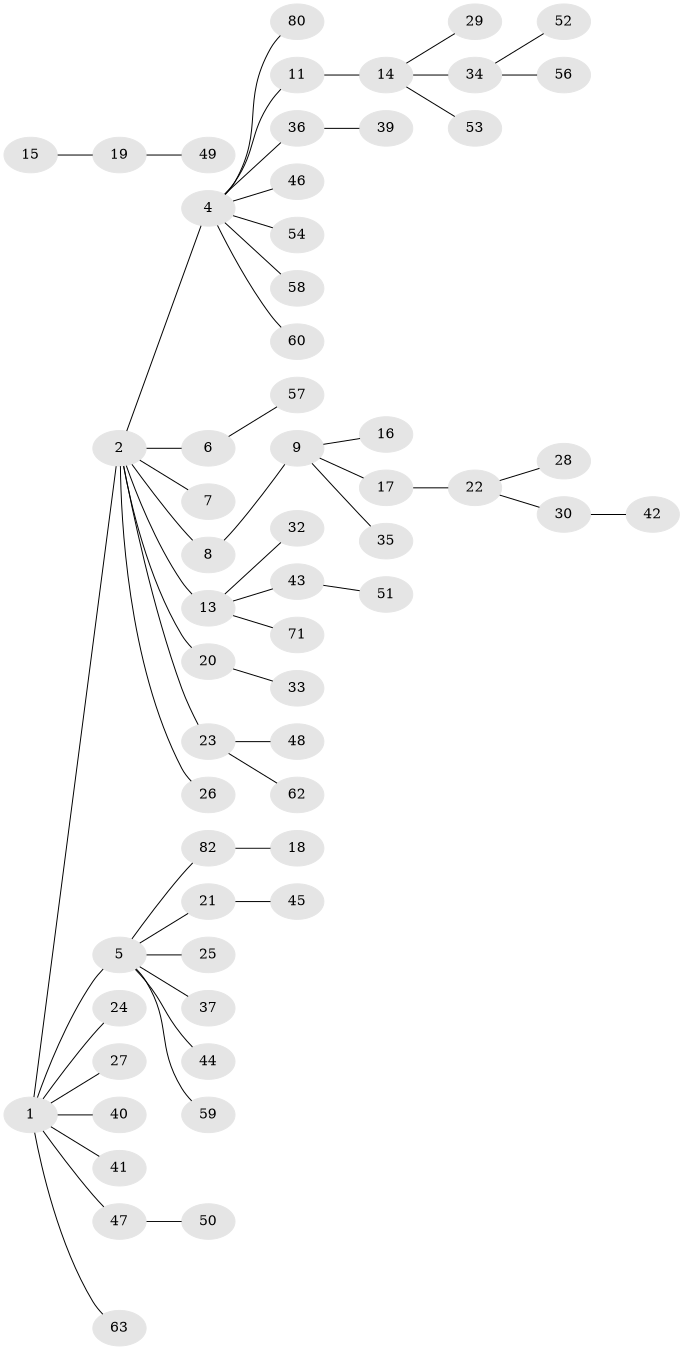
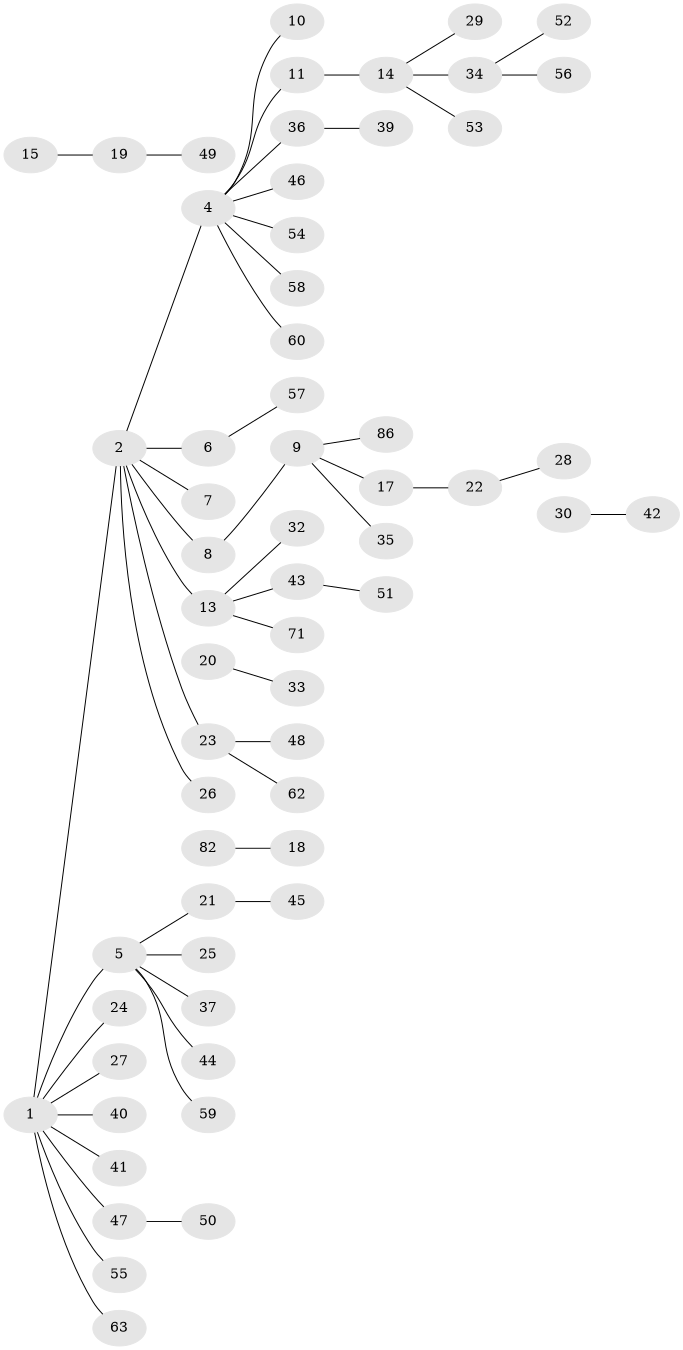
  graph {
    rankdir=LR
    node [color=gray90 style=filled]
    edge [weight=1.0]
    1
    2
    5
    24
    27
    40
    41
    47
+   55
    63
    4
    6
    7
    8
    13
    20
    23
    26
    n19 [label=82]
    21
    25
    37
    44
    59
    50
-   10 [label=80]
+   10
    11
    36
    46
    54
    58
    60
    57
    9
    32
    43
    n37 [label=71]
    33
    48
    62
    14
    15
    19
    39
    18
    45
-   16
+   16 [label=86]
    17
    35
    22
    29
    34
    53
    51
    52
    56
    49
    28
    30
    42
    1 -- 2
    1 -- 5
    1 -- 24
    1 -- 27
    1 -- 40
    1 -- 41
    1 -- 47
+   1 -- 55
    1 -- 63
    2 -- 4
    2 -- 6 [weight=10.0]
    2 -- 7
    2 -- 8
    2 -- 13
-   2 -- 20
    2 -- 23
    2 -- 26
-   5 -- n19
    5 -- 21
    5 -- 25
    5 -- 37
    5 -- 44
    5 -- 59
    47 -- 50
    4 -- 10
    4 -- 11
    4 -- 36
    4 -- 46
    4 -- 54
    4 -- 58
    4 -- 60
    6 -- 57
    8 -- 9
    13 -- 32
    13 -- 43
    13 -- n37
    20 -- 33
    23 -- 48
    23 -- 62 [weight=2.0]
    n19 -- 18 [weight=4.0]
    21 -- 45
    11 -- 14
    36 -- 39 [weight=2.0]
    9 -- 16 [weight=5.0]
    9 -- 17
    9 -- 35
    43 -- 51 [weight=3.0]
    14 -- 29
    14 -- 34
    14 -- 53
    15 -- 19 [weight=2.0]
    19 -- 49
    17 -- 22
    22 -- 28
-   22 -- 30
    34 -- 52
    34 -- 56 [weight=3.0]
    30 -- 42 [weight=5.0]
  }
